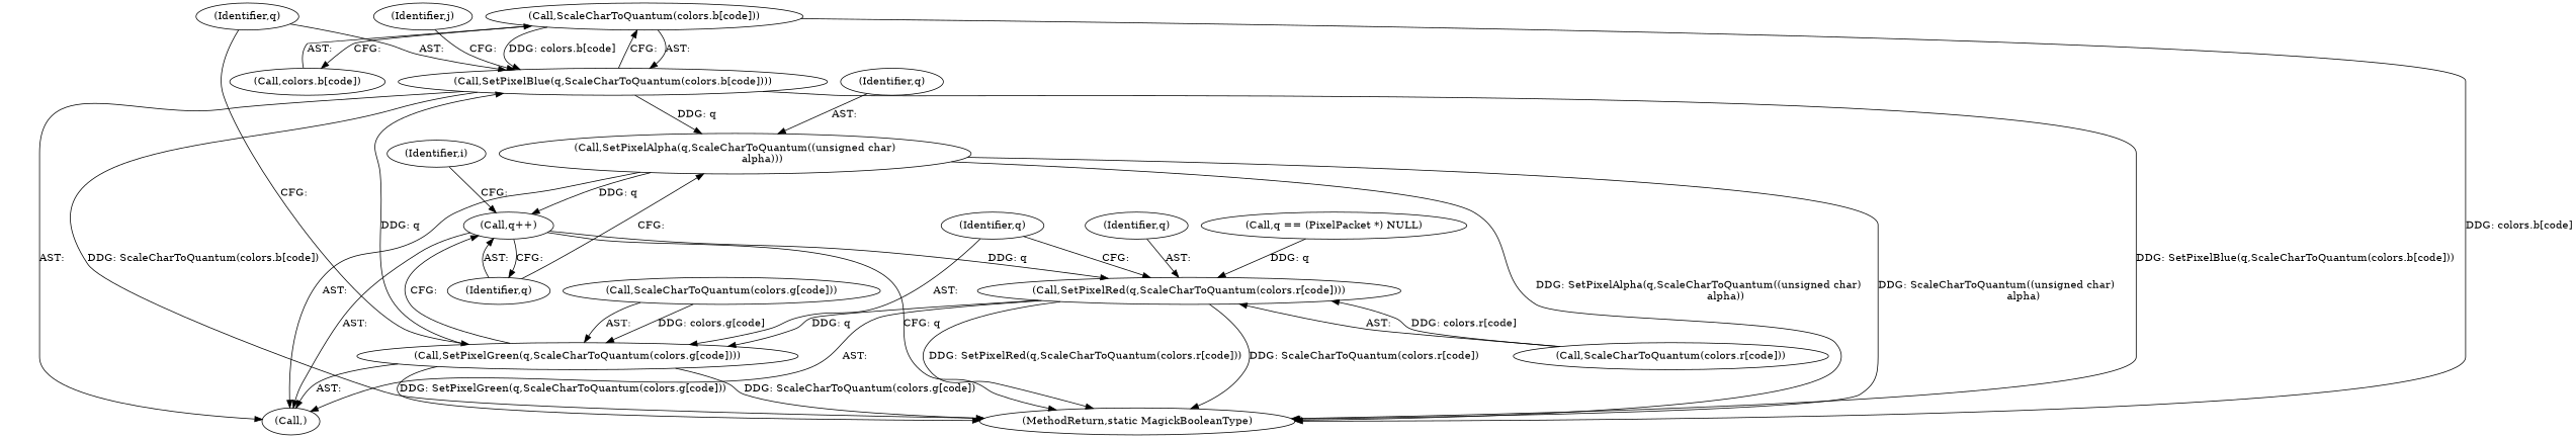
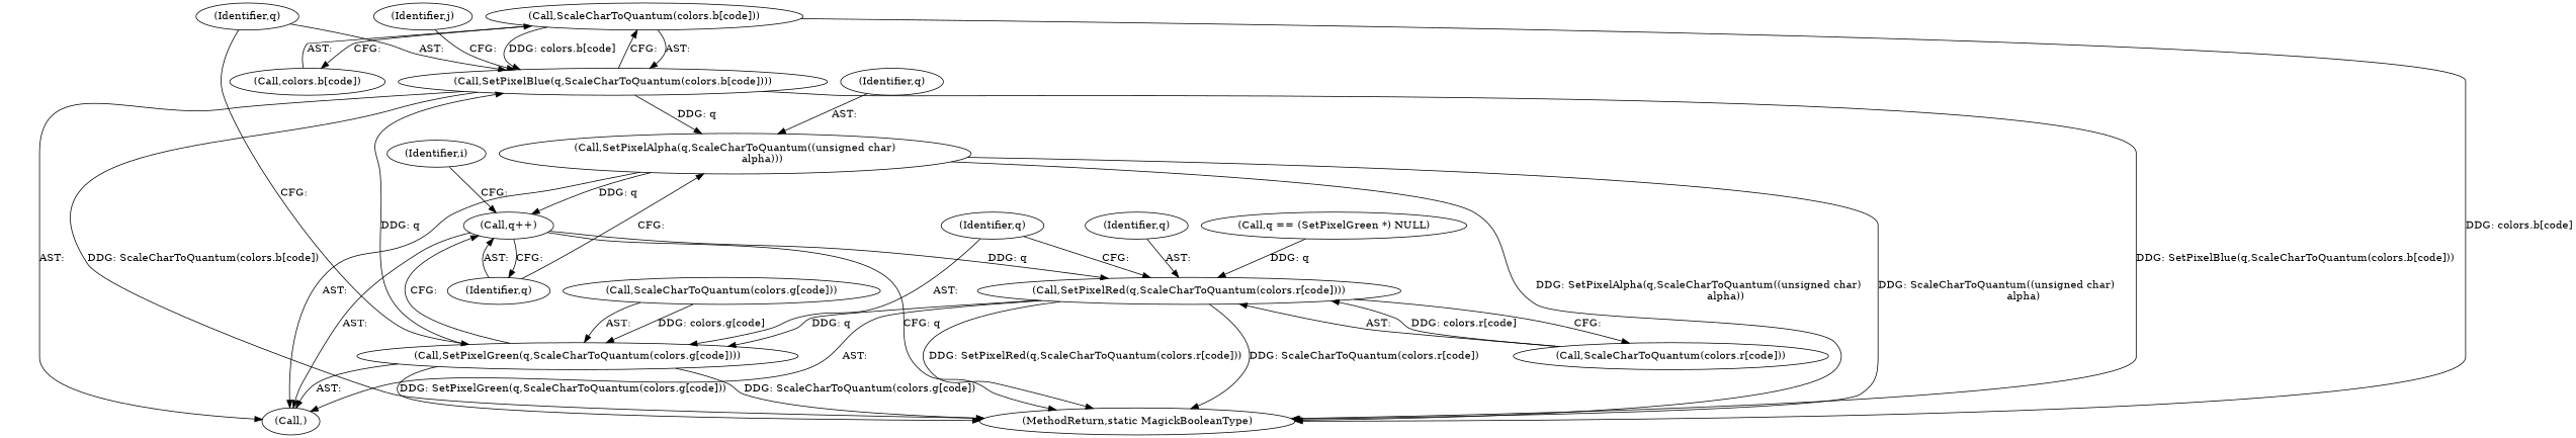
  digraph {
    n1 [label="(Call,ScaleCharToQuantum(colors.b[code]))"]
    n2 [label="(Call,SetPixelBlue(q,ScaleCharToQuantum(colors.b[code])))"]
    n3 [label="(Call,colors.b[code])"]
    n4 [label="(MethodReturn,static MagickBooleanType)"]
    n5 [label="(Call,SetPixelAlpha(q,ScaleCharToQuantum((unsigned char)\n                alpha)))"]
    n6 [label="(Call,)"]
    n7 [label="(Call,q++)"]
    n8 [label="(Call,SetPixelRed(q,ScaleCharToQuantum(colors.r[code])))"]
    n9 [label="(Identifier,q)"]
    n10 [label="(Call,SetPixelGreen(q,ScaleCharToQuantum(colors.g[code])))"]
    n11 [label="(Call,ScaleCharToQuantum(colors.r[code]))"]
    n12 [label="(Call,ScaleCharToQuantum(colors.g[code]))"]
    n13 [label="(Identifier,q)"]
    n14 [label="(Identifier,i)"]
    n15 [label="(Identifier,q)"]
    n16 [label="(Identifier,q)"]
    n17 [label="(Identifier,q)"]
-   n18 [label="(Call,q == (PixelPacket *) NULL)"]
+   n18 [label="(Call,q == (SetPixelGreen *) NULL)"]
    n19 [label="(Identifier,j)"]
    n1 -> n2 [label="AST: "]
    n1 -> n2 [label="DDG: colors.b[code]"]
    n1 -> n3 [label="CFG: "]
    n1 -> n4 [label="DDG: colors.b[code]"]
    n2 -> n1 [label="CFG: "]
    n2 -> n4 [label="DDG: ScaleCharToQuantum(colors.b[code])"]
    n2 -> n4 [label="DDG: SetPixelBlue(q,ScaleCharToQuantum(colors.b[code]))"]
    n2 -> n5 [label="DDG: q"]
    n2 -> n6 [label="AST: "]
    n3 -> n1 [label="AST: "]
    n5 -> n4 [label="DDG: ScaleCharToQuantum((unsigned char)\n                alpha)"]
    n5 -> n4 [label="DDG: SetPixelAlpha(q,ScaleCharToQuantum((unsigned char)\n                alpha))"]
    n5 -> n6 [label="AST: "]
    n5 -> n7 [label="DDG: q"]
    n7 -> n4 [label="CFG: q"]
    n7 -> n6 [label="AST: "]
    n7 -> n8 [label="DDG: q"]
    n7 -> n9 [label="CFG: "]
    n8 -> n4 [label="DDG: ScaleCharToQuantum(colors.r[code])"]
    n8 -> n4 [label="DDG: SetPixelRed(q,ScaleCharToQuantum(colors.r[code]))"]
    n8 -> n6 [label="AST: "]
    n8 -> n10 [label="DDG: q"]
+   n8 -> n11 [label="CFG: "]
    n9 -> n5 [label="CFG: "]
    n9 -> n7 [label="AST: "]
    n10 -> n2 [label="DDG: q"]
    n10 -> n4 [label="DDG: SetPixelGreen(q,ScaleCharToQuantum(colors.g[code]))"]
    n10 -> n4 [label="DDG: ScaleCharToQuantum(colors.g[code])"]
    n10 -> n6 [label="AST: "]
    n10 -> n7 [label="CFG: "]
    n11 -> n8 [label="AST: "]
    n11 -> n8 [label="DDG: colors.r[code]"]
    n12 -> n10 [label="AST: "]
    n12 -> n10 [label="DDG: colors.g[code]"]
    n13 -> n8 [label="AST: "]
    n14 -> n7 [label="CFG: "]
    n15 -> n5 [label="AST: "]
    n16 -> n2 [label="AST: "]
    n16 -> n10 [label="CFG: "]
    n17 -> n8 [label="CFG: "]
    n17 -> n10 [label="AST: "]
    n18 -> n8 [label="DDG: q"]
    n19 -> n2 [label="CFG: "]
  }
